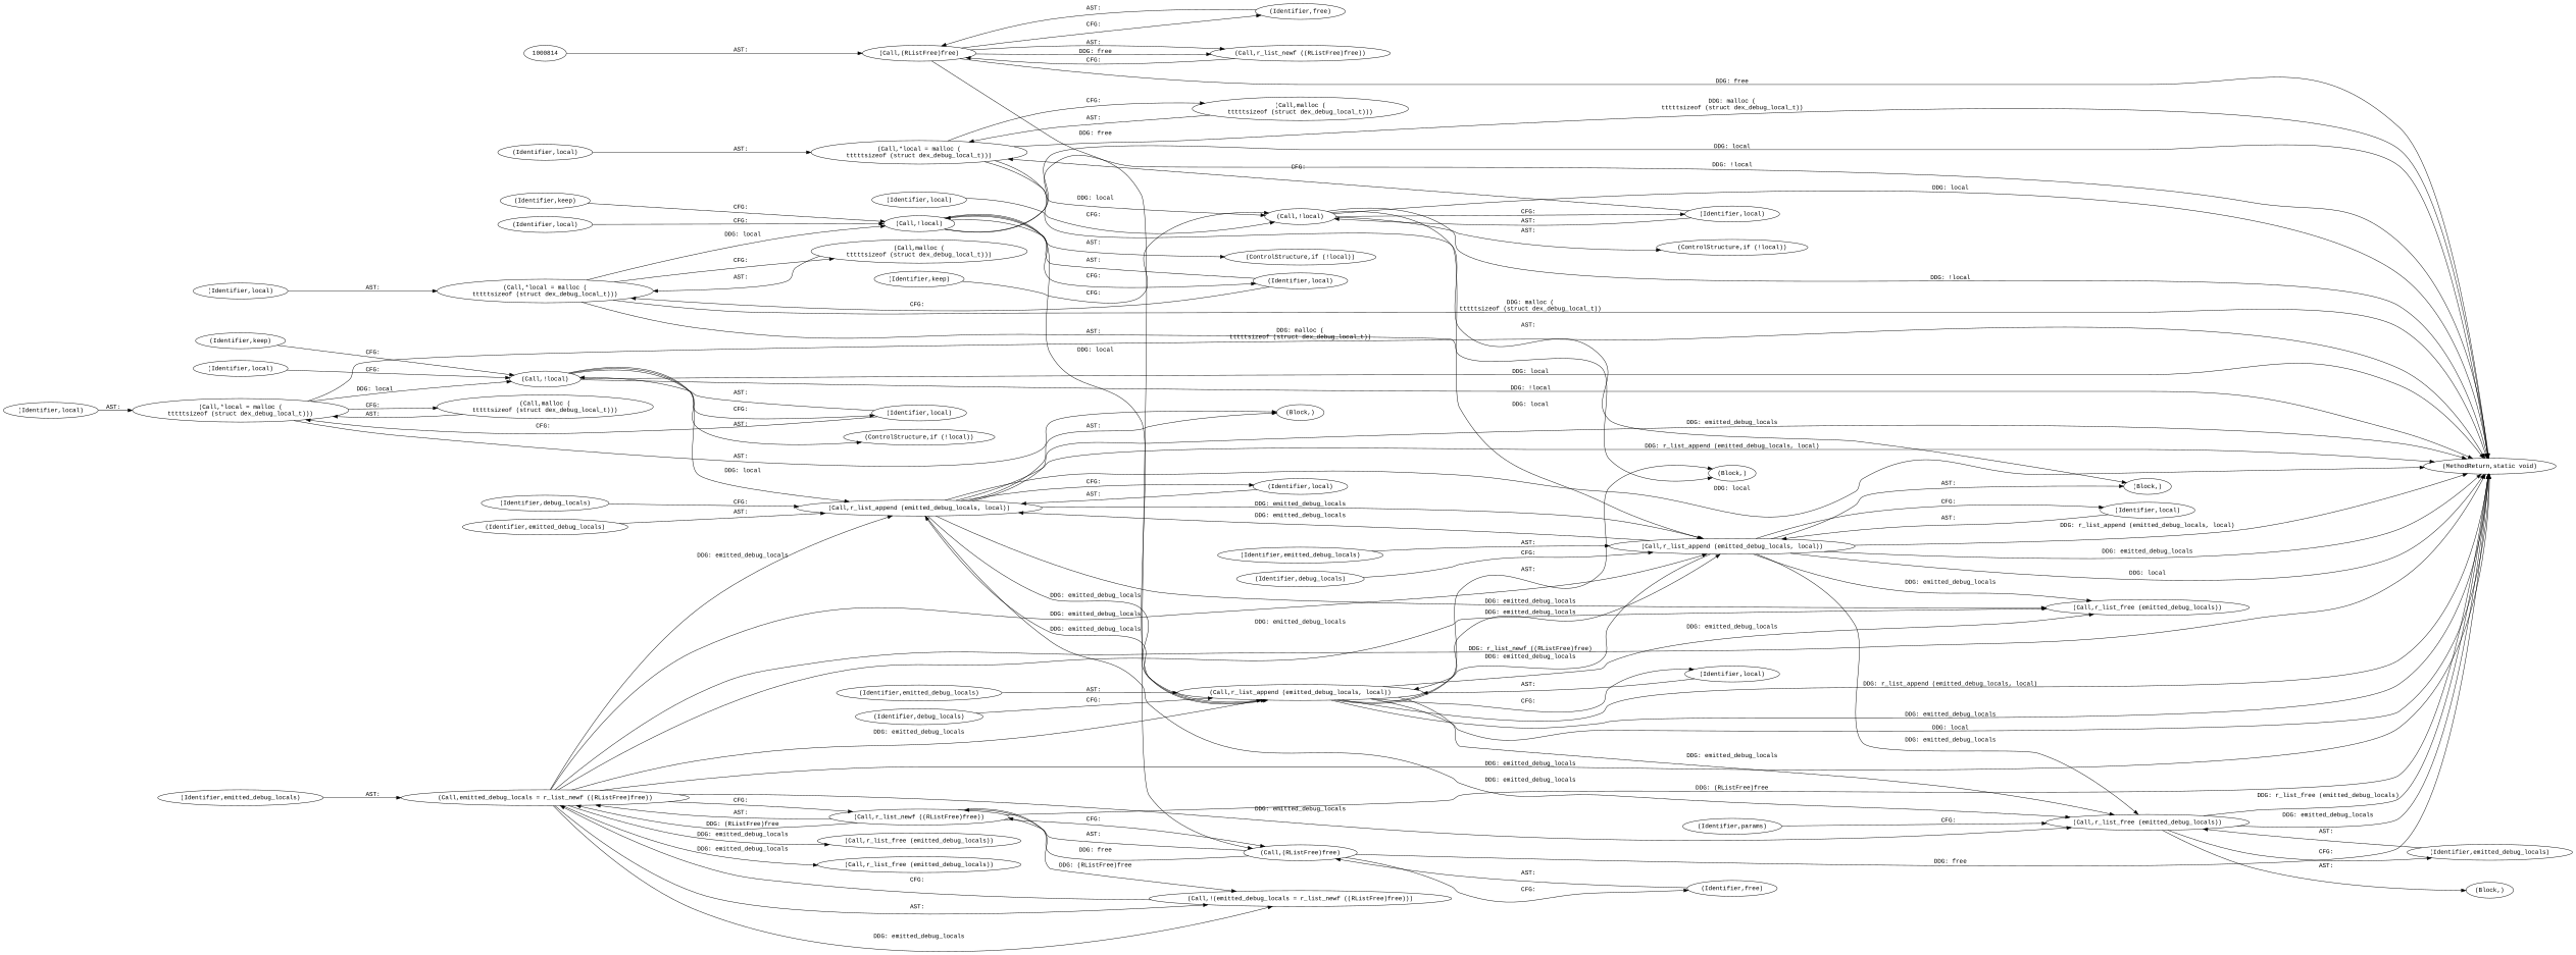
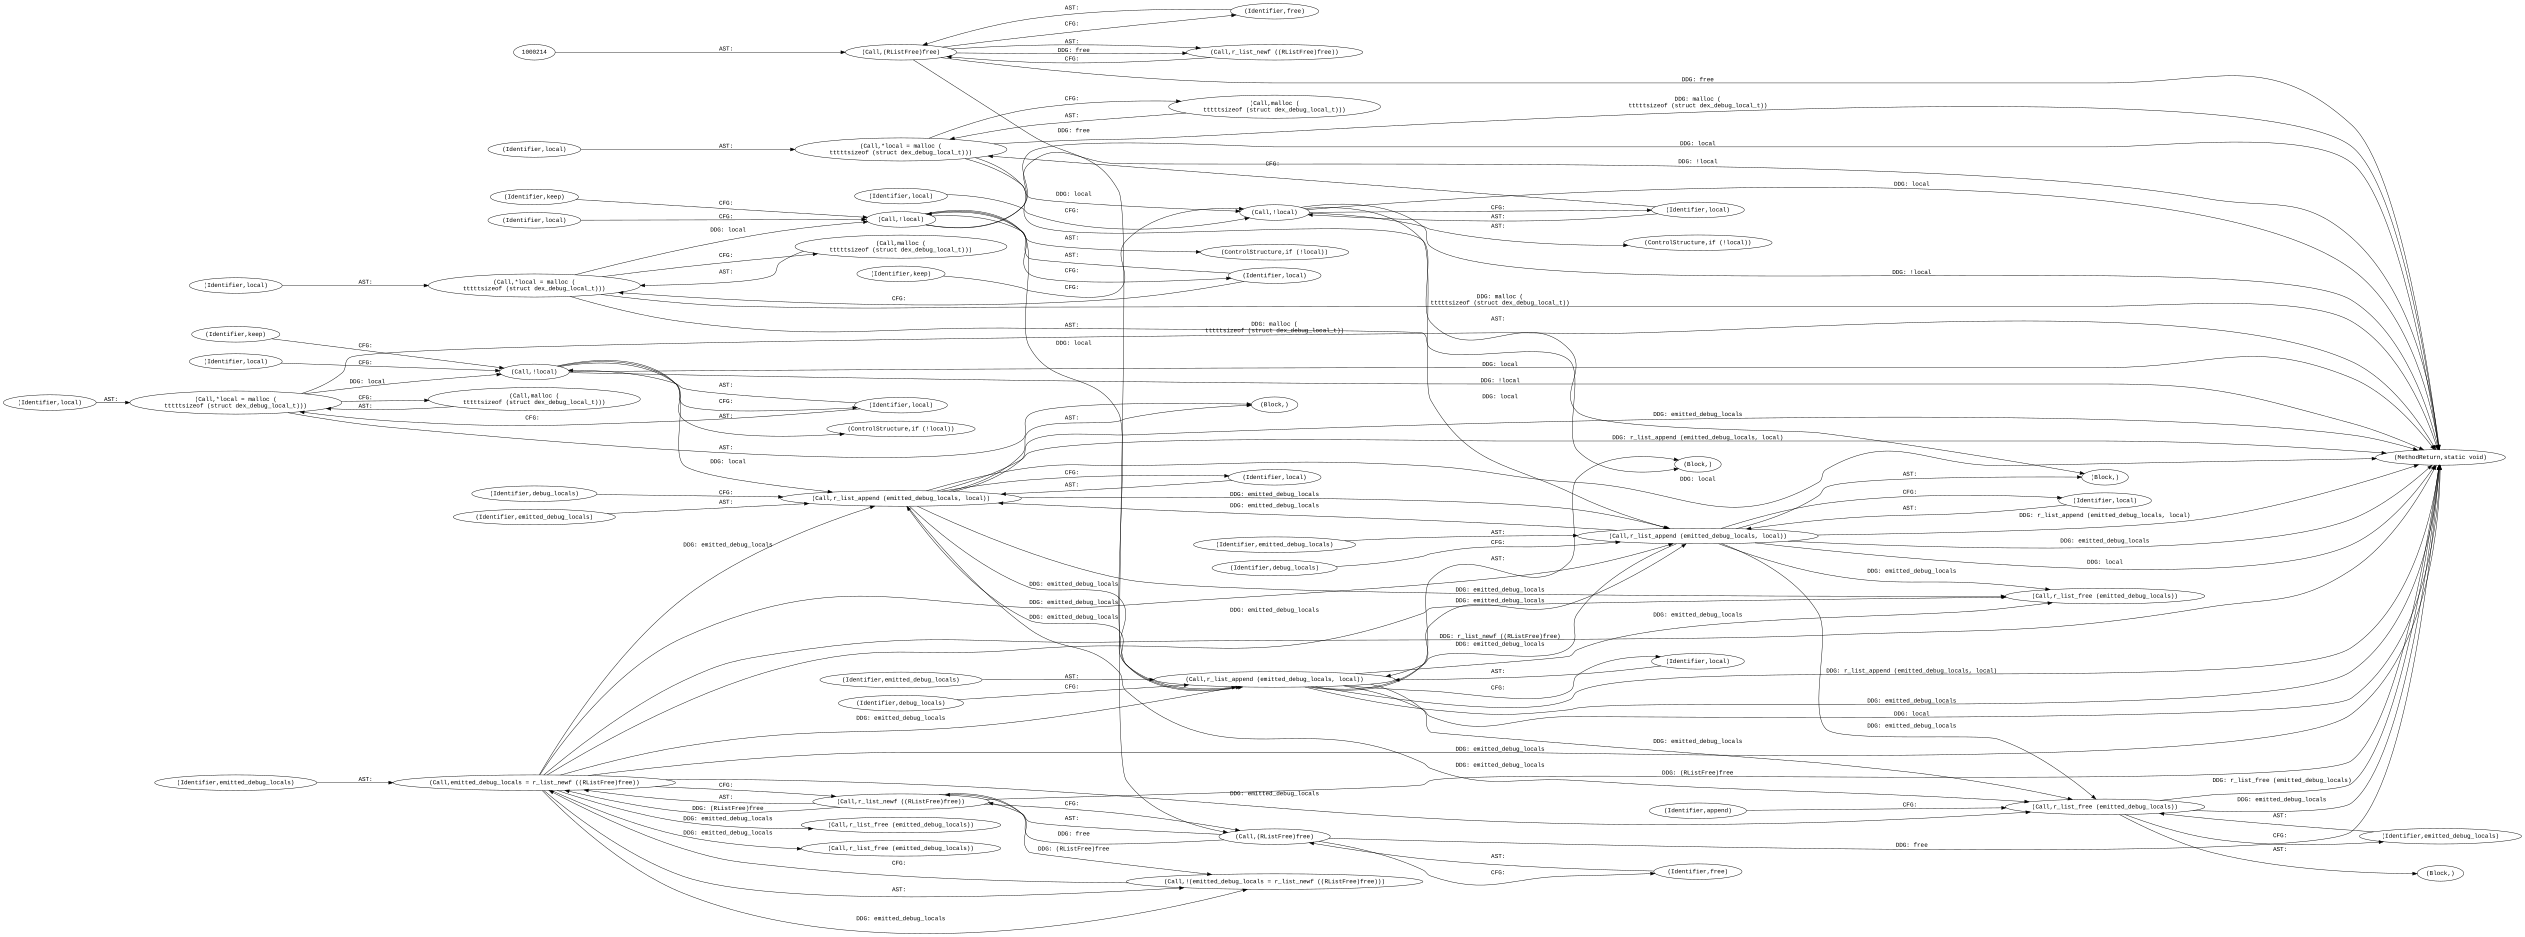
  digraph {
    fontname="Liberation Mono"
    rankdir=LR
    node [fontname="Liberation Mono"]
    edge [fontname="Liberation Mono"]
    n1 [label="(Call,r_list_free (emitted_debug_locals))"]
    n2 [label="(Identifier,emitted_debug_locals)"]
    n3 [label="(Block,)"]
    n4 [label="(MethodReturn,static void)"]
    n5 [label="(Call,emitted_debug_locals = r_list_newf ((RListFree)free))"]
    n6 [label="(Call,r_list_newf ((RListFree)free))"]
    n7 [label="(Call,r_list_append (emitted_debug_locals, local))"]
    n8 [label="(Call,r_list_append (emitted_debug_locals, local))"]
    n9 [label="(Call,r_list_append (emitted_debug_locals, local))"]
    n10 [label="(Call,r_list_free (emitted_debug_locals))"]
    n11 [label="(Call,!(emitted_debug_locals = r_list_newf ((RListFree)free)))"]
    n12 [label="(Call,r_list_free (emitted_debug_locals))"]
    n13 [label="(Call,r_list_free (emitted_debug_locals))"]
    n14 [label="(Call,(RListFree)free)"]
    n15 [label="(Block,)"]
    n16 [label="(Identifier,local)"]
    n17 [label="(Block,)"]
    n18 [label="(Identifier,local)"]
    n19 [label="(Block,)"]
    n20 [label="(Identifier,local)"]
    n21 [label="(Identifier,free)"]
    n22 [label="(Call,(RListFree)free)"]
    n23 [label="(Identifier,free)"]
    n24 [label="(Call,r_list_newf ((RListFree)free))"]
    n25 [label="(Call,!local)"]
    n26 [label="(ControlStructure,if (!local))"]
    n27 [label="(Identifier,local)"]
    n28 [label="(Call,*local = malloc (\n\t\t\t\t\tsizeof (struct dex_debug_local_t)))"]
    n29 [label="(Call,malloc (\n\t\t\t\t\tsizeof (struct dex_debug_local_t)))"]
    n30 [label="(Call,!local)"]
    n31 [label="(Identifier,local)"]
    n32 [label="(ControlStructure,if (!local))"]
    n33 [label="(Call,*local = malloc (\n\t\t\t\t\tsizeof (struct dex_debug_local_t)))"]
    n34 [label="(Call,malloc (\n\t\t\t\t\tsizeof (struct dex_debug_local_t)))"]
    n35 [label="(Call,!local)"]
    n36 [label="(Identifier,local)"]
    n37 [label="(ControlStructure,if (!local))"]
    n38 [label="(Call,*local = malloc (\n\t\t\t\t\tsizeof (struct dex_debug_local_t)))"]
    n39 [label="(Call,malloc (\n\t\t\t\t\tsizeof (struct dex_debug_local_t)))"]
    n40 [label="(Identifier,emitted_debug_locals)"]
-   n41 [label="(Identifier,params)"]
+   n41 [label="(Identifier,append)"]
    n42 [label="(Identifier,keep)"]
    n43 [label="(Identifier,local)"]
    n44 [label="(Identifier,local)"]
    n45 [label="(Identifier,local)"]
    n46 [label="(Identifier,local)"]
    n47 [label="(Identifier,emitted_debug_locals)"]
    n48 [label="(Identifier,emitted_debug_locals)"]
    n49 [label="(Identifier,debug_locals)"]
    n50 [label="(Identifier,emitted_debug_locals)"]
    n51 [label="(Identifier,local)"]
    n52 [label="(Identifier,debug_locals)"]
    n53 [label="(Identifier,keep)"]
    n54 [label="(Identifier,local)"]
    n55 [label="(Identifier,keep)"]
    n56 [label="(Identifier,debug_locals)"]
-   1000214 [label=1000814]
+   1000214
    n1 -> n2 [label="CFG: "]
    n1 -> n3 [label="AST: "]
    n1 -> n4 [label="DDG: r_list_free (emitted_debug_locals)"]
    n1 -> n4 [label="DDG: emitted_debug_locals"]
    n2 -> n1 [label="AST: "]
    n5 -> n1 [label="DDG: emitted_debug_locals"]
    n5 -> n4 [label="DDG: emitted_debug_locals"]
    n5 -> n4 [label="DDG: r_list_newf ((RListFree)free)"]
    n5 -> n6 [label="CFG: "]
    n5 -> n7 [label="DDG: emitted_debug_locals"]
    n5 -> n8 [label="DDG: emitted_debug_locals"]
    n5 -> n9 [label="DDG: emitted_debug_locals"]
    n5 -> n10 [label="DDG: emitted_debug_locals"]
    n5 -> n11 [label="AST: "]
    n5 -> n11 [label="DDG: emitted_debug_locals"]
    n5 -> n12 [label="DDG: emitted_debug_locals"]
    n5 -> n13 [label="DDG: emitted_debug_locals"]
    n6 -> n4 [label="DDG: (RListFree)free"]
    n6 -> n5 [label="AST: "]
    n6 -> n5 [label="DDG: (RListFree)free"]
    n6 -> n11 [label="DDG: (RListFree)free"]
    n6 -> n14 [label="CFG: "]
    n7 -> n1 [label="DDG: emitted_debug_locals"]
    n7 -> n4 [label="DDG: emitted_debug_locals"]
    n7 -> n4 [label="DDG: r_list_append (emitted_debug_locals, local)"]
    n7 -> n4 [label="DDG: local"]
    n7 -> n8 [label="DDG: emitted_debug_locals"]
    n7 -> n9 [label="DDG: emitted_debug_locals"]
    n7 -> n10 [label="DDG: emitted_debug_locals"]
    n7 -> n15 [label="AST: "]
    n7 -> n16 [label="CFG: "]
    n8 -> n1 [label="DDG: emitted_debug_locals"]
    n8 -> n4 [label="DDG: r_list_append (emitted_debug_locals, local)"]
    n8 -> n4 [label="DDG: emitted_debug_locals"]
    n8 -> n4 [label="DDG: local"]
    n8 -> n7 [label="DDG: emitted_debug_locals"]
    n8 -> n9 [label="DDG: emitted_debug_locals"]
    n8 -> n10 [label="DDG: emitted_debug_locals"]
    n8 -> n17 [label="AST: "]
    n8 -> n18 [label="CFG: "]
    n9 -> n1 [label="DDG: emitted_debug_locals"]
    n9 -> n4 [label="DDG: r_list_append (emitted_debug_locals, local)"]
    n9 -> n4 [label="DDG: emitted_debug_locals"]
    n9 -> n4 [label="DDG: local"]
    n9 -> n7 [label="DDG: emitted_debug_locals"]
    n9 -> n8 [label="DDG: emitted_debug_locals"]
    n9 -> n10 [label="DDG: emitted_debug_locals"]
    n9 -> n19 [label="AST: "]
    n9 -> n20 [label="CFG: "]
    n11 -> n5 [label="CFG: "]
    n14 -> n4 [label="DDG: free"]
    n14 -> n6 [label="AST: "]
    n14 -> n6 [label="DDG: free"]
    n14 -> n21 [label="CFG: "]
    n16 -> n7 [label="AST: "]
    n18 -> n8 [label="AST: "]
    n20 -> n9 [label="AST: "]
    n21 -> n14 [label="AST: "]
    n22 -> n4 [label="DDG: free"]
    n22 -> n14 [label="DDG: free"]
    n22 -> n23 [label="CFG: "]
    n22 -> n24 [label="AST: "]
    n22 -> n24 [label="DDG: free"]
    n23 -> n22 [label="AST: "]
    n24 -> n22 [label="CFG: "]
    n25 -> n4 [label="DDG: local"]
    n25 -> n4 [label="DDG: !local"]
    n25 -> n9 [label="DDG: local"]
    n25 -> n26 [label="AST: "]
    n25 -> n27 [label="CFG: "]
    n27 -> n25 [label="AST: "]
    n27 -> n28 [label="CFG: "]
    n28 -> n4 [label="DDG: malloc (\n\t\t\t\t\tsizeof (struct dex_debug_local_t))"]
    n28 -> n19 [label="AST: "]
    n28 -> n25 [label="DDG: local"]
    n28 -> n29 [label="CFG: "]
    n29 -> n28 [label="AST: "]
    n30 -> n4 [label="DDG: local"]
    n30 -> n4 [label="DDG: !local"]
    n30 -> n8 [label="DDG: local"]
    n30 -> n31 [label="CFG: "]
    n30 -> n32 [label="AST: "]
    n31 -> n30 [label="AST: "]
    n31 -> n33 [label="CFG: "]
    n33 -> n4 [label="DDG: malloc (\n\t\t\t\t\tsizeof (struct dex_debug_local_t))"]
    n33 -> n17 [label="AST: "]
    n33 -> n30 [label="DDG: local"]
    n33 -> n34 [label="CFG: "]
    n34 -> n33 [label="AST: "]
    n35 -> n4 [label="DDG: local"]
    n35 -> n4 [label="DDG: !local"]
    n35 -> n7 [label="DDG: local"]
    n35 -> n36 [label="CFG: "]
    n35 -> n37 [label="AST: "]
    n36 -> n35 [label="AST: "]
    n36 -> n38 [label="CFG: "]
    n38 -> n4 [label="DDG: malloc (\n\t\t\t\t\tsizeof (struct dex_debug_local_t))"]
    n38 -> n15 [label="AST: "]
    n38 -> n35 [label="DDG: local"]
    n38 -> n39 [label="CFG: "]
    n39 -> n38 [label="AST: "]
    n40 -> n7 [label="AST: "]
    n41 -> n1 [label="CFG: "]
    n42 -> n30 [label="CFG: "]
    n43 -> n25 [label="CFG: "]
    n44 -> n28 [label="AST: "]
    n45 -> n33 [label="AST: "]
    n46 -> n35 [label="CFG: "]
    n47 -> n8 [label="AST: "]
    n48 -> n9 [label="AST: "]
    n49 -> n7 [label="CFG: "]
    n50 -> n5 [label="AST: "]
    n51 -> n38 [label="AST: "]
    n52 -> n9 [label="CFG: "]
    n53 -> n25 [label="CFG: "]
    n54 -> n30 [label="CFG: "]
    n55 -> n35 [label="CFG: "]
    n56 -> n8 [label="CFG: "]
    1000214 -> n22 [label="AST: "]
  }
